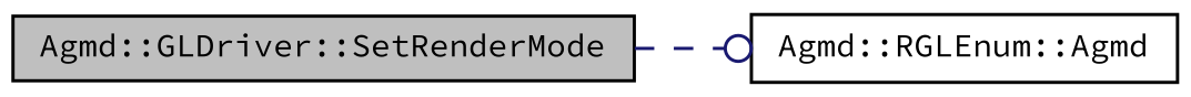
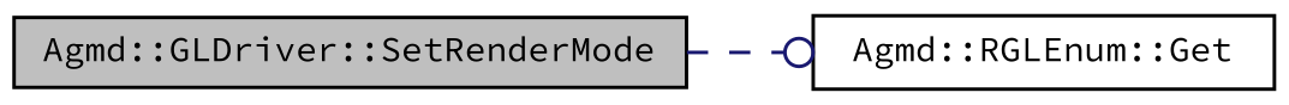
  digraph {
    rankdir=LR
    fontname="Source Code Pro"
    node [color=black fontname="Source Code Pro" fontsize=10 shape=record style=filled]
    n1 [fillcolor=grey75 fontcolor=black height=0.2 label="Agmd::GLDriver::SetRenderMode" width=0.4]
-   n2 [fillcolor=white height=0.2 label="Agmd::RGLEnum::Agmd" width=0.4]
+   n2 [fillcolor=white height=0.2 label="Agmd::RGLEnum::Get" width=0.4]
    n1 -> n2 [color=midnightblue fontname="Source Code Pro" fontsize=10 labelfontname=Helvetica labelfontsize=10 style=dashed arrowhead=odot]
  }
